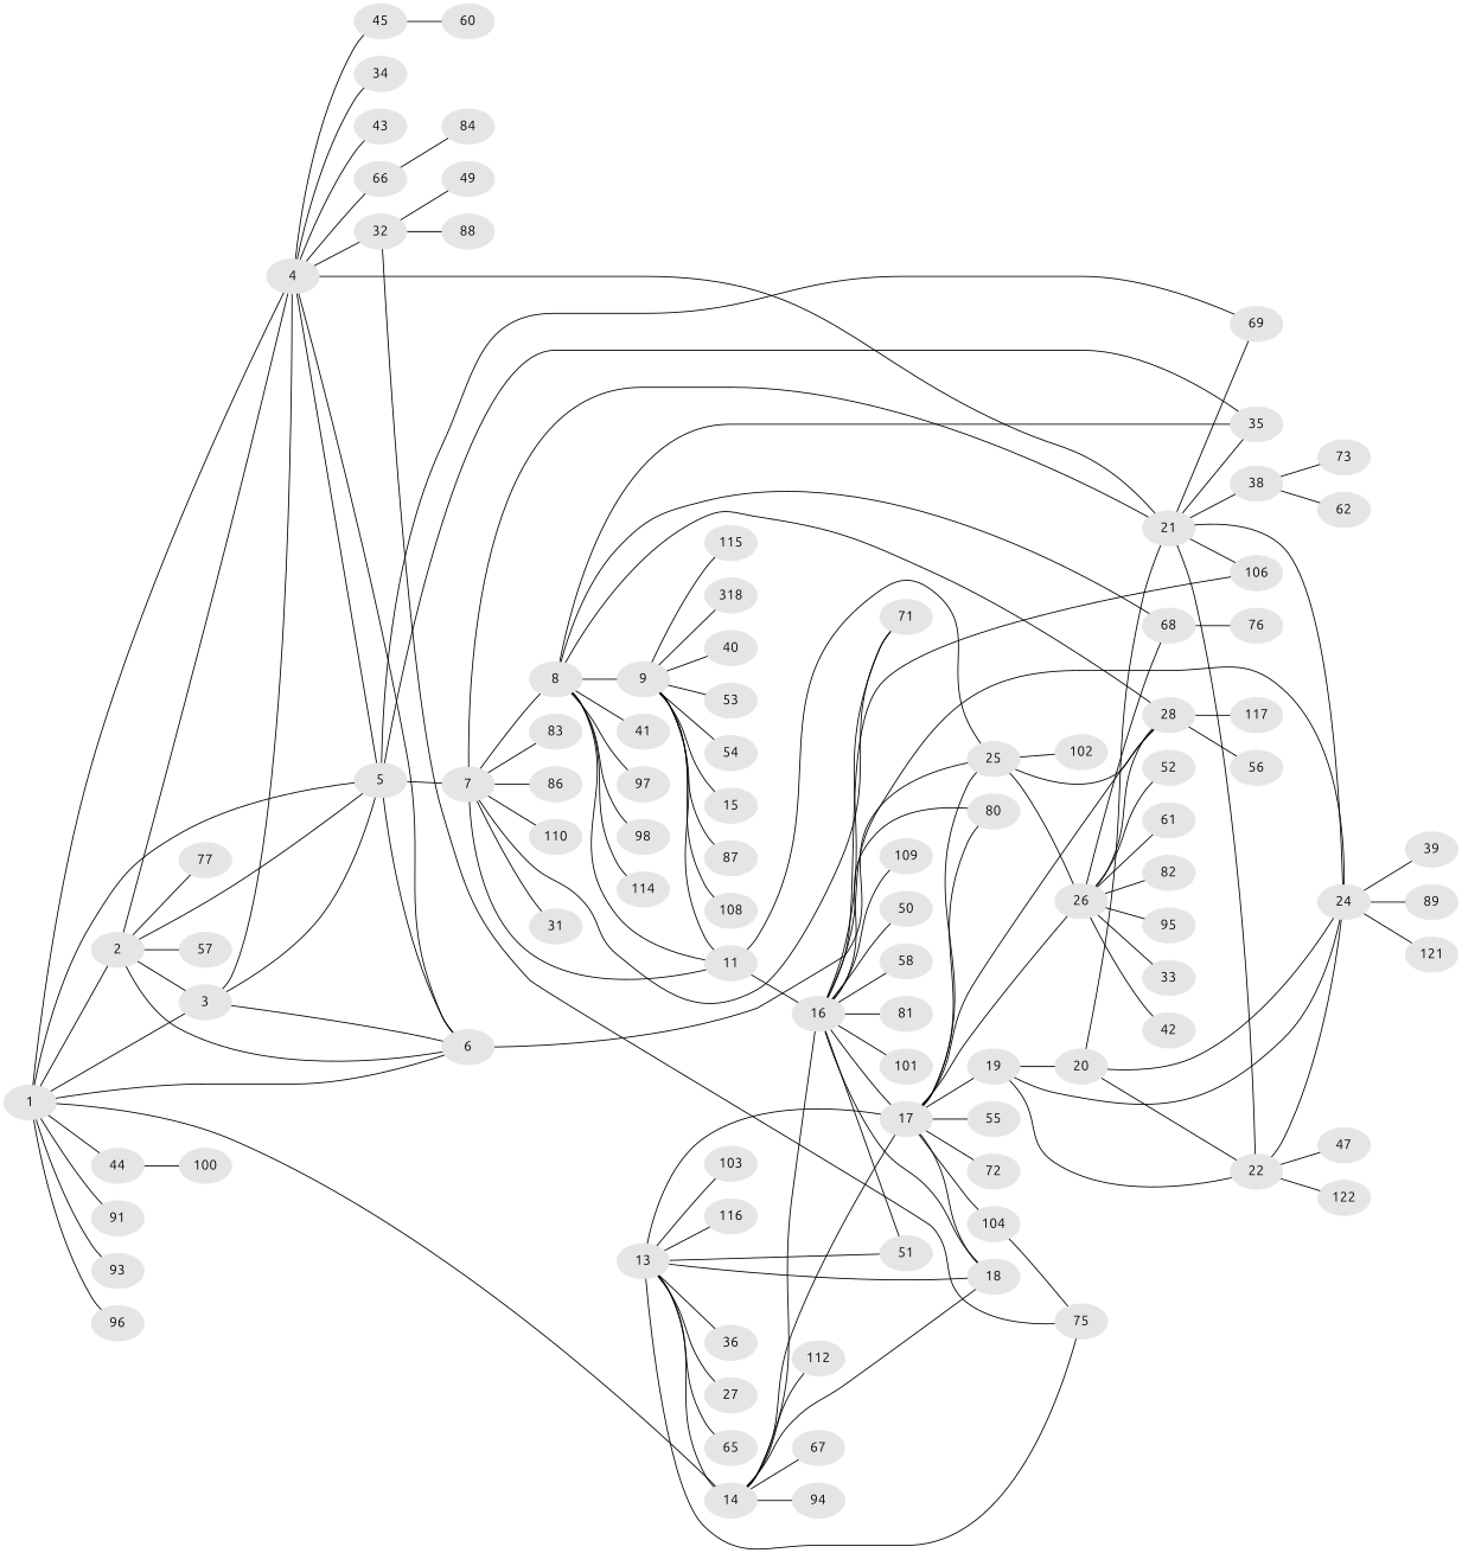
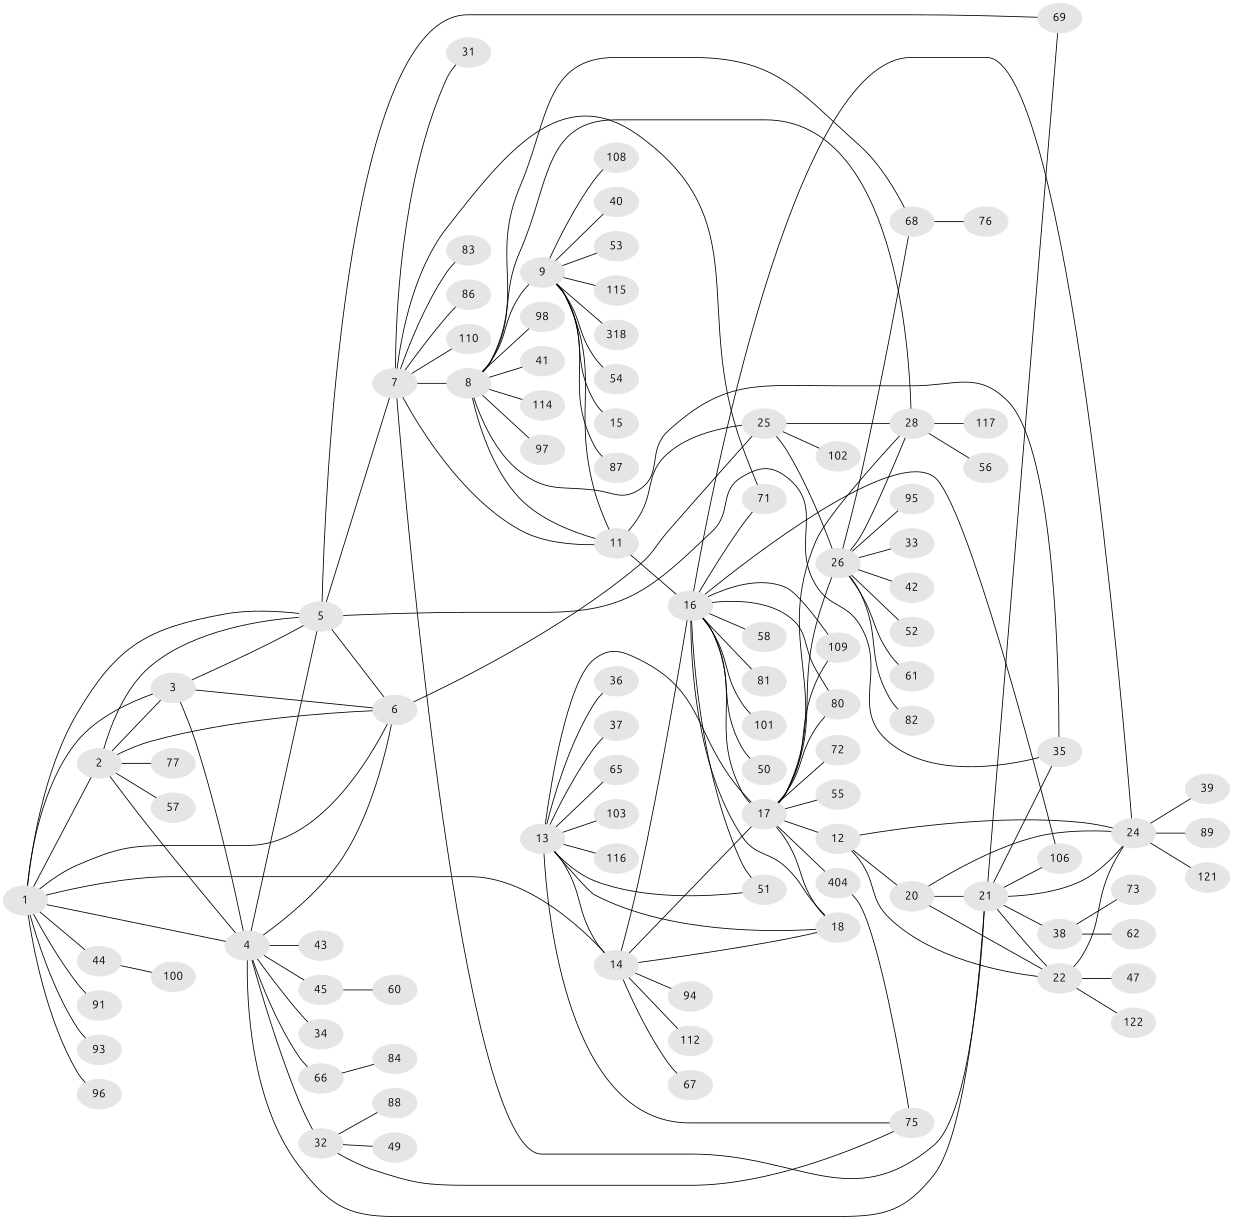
  graph {
    fontname=Ubuntu
    rankdir=LR
    node [color=gray90 fontname=Ubuntu style=filled]
    edge [fontname=Ubuntu]
    1 [super="+92"]
    2 [super="+70"]
    3 [super="+48"]
    4 [super="+63"]
    5 [super="+105"]
    6 [super="+119"]
    14 [super="+64"]
    44
    91
    93
    96
    57
    77
    21 [super="+23"]
    32 [super="+46"]
    34
    43
    45
    66
    7 [super="+12"]
    35
    69
    25 [super="+74"]
    16 [super="+90"]
    17 [super="+27"]
    18
    67
    94
    112
    100
    24 [super="+59"]
    106
    22 [super="+120"]
    38 [super="+111"]
    75 [super="+99"]
    49
    88
    60
    84
    8 [super="+107"]
    11
    31
    71 [super="+113"]
    83
    86
    110
    28 [super="+29"]
    26 [super="+30"]
    102
    9 [super="+10"]
    41
    68
    97
    98
    114
    40
    53 [super="+79"]
    54
    n59 [label=15]
    87
    108
    115
    n63 [label=318]
    56
    117
    76
    50
    51
    58
    80
    81
    101
    109
    13 [super="+15"]
    36
-   37 [label=27]
+   37
    65
    103
    116
-   19 [super="+78"]
+   19 [super="+78" label=12]
    55
    72
-   104
+   104 [label=404]
    39
    89
    121
    20
    33
    42
    52
    61
    82
    95
    47
    122
    62
    73
    1 -- 2
    1 -- 3
    1 -- 4
    1 -- 5
    1 -- 6
    1 -- 14
    1 -- 44
    1 -- 91
    1 -- 93
    1 -- 96
    2 -- 3
    2 -- 4
    2 -- 5
    2 -- 6
    2 -- 57
    2 -- 77
    3 -- 4
    3 -- 5
    3 -- 6
    4 -- 5
    4 -- 6
    4 -- 21
    4 -- 32
    4 -- 34
    4 -- 43
    4 -- 45
    4 -- 66
    5 -- 6
    5 -- 7
    5 -- 35
    5 -- 69
    6 -- 25
    14 -- 16
    14 -- 17
    14 -- 18
    14 -- 67
    14 -- 94
    14 -- 112
    44 -- 100
    21 -- 35
    21 -- 69
    21 -- 24 [weight=2]
    21 -- 106
    21 -- 22 [weight=2]
    21 -- 38
    32 -- 75
    32 -- 49
    32 -- 88
    45 -- 60
    66 -- 84
    7 -- 21
    7 -- 8 [weight=2]
    7 -- 11 [weight=2]
    7 -- 31
    7 -- 71
    7 -- 83
    7 -- 86
    7 -- 110
    25 -- 28 [weight=2]
    25 -- 26 [weight=2]
    25 -- 102
    16 -- 17
    16 -- 18
    16 -- 24
    16 -- 106
    16 -- 71
    16 -- 50
    16 -- 51
    16 -- 58
    16 -- 80
    16 -- 81
    16 -- 101
    16 -- 109
-   17 -- 25
+   17 -- 109
    17 -- 18
    17 -- 28 [weight=2]
    17 -- 26 [weight=2]
    17 -- 80
    17 -- 19 [weight=2]
    17 -- 55
    17 -- 72
    17 -- 104
    24 -- 39
    24 -- 89
    24 -- 121
    22 -- 24
    22 -- 47
    22 -- 122
    38 -- 62
    38 -- 73
    8 -- 35
    8 -- 11
    8 -- 28
    8 -- 9 [weight=2]
    8 -- 41
    8 -- 68
    8 -- 97
    8 -- 98
    8 -- 114
    11 -- 25
    11 -- 16
    28 -- 56
    28 -- 117
    26 -- 28 [weight=4]
    26 -- 68
    26 -- 33
    26 -- 42
    26 -- 52
    26 -- 61
    26 -- 82
    26 -- 95
    9 -- 11 [weight=2]
    9 -- 40
    9 -- 53
    9 -- 54
    9 -- n59
    9 -- 87
    9 -- 108
    9 -- 115
    9 -- n63
    68 -- 76
    13 -- 14 [weight=2]
    13 -- 17 [weight=2]
    13 -- 18 [weight=2]
    13 -- 75
    13 -- 51 [weight=2]
    13 -- 36
    13 -- 37
    13 -- 65
    13 -- 103
    13 -- 116
    19 -- 24
    19 -- 22
    19 -- 20
    104 -- 75
    20 -- 21 [weight=2]
    20 -- 24
    20 -- 22
  }
